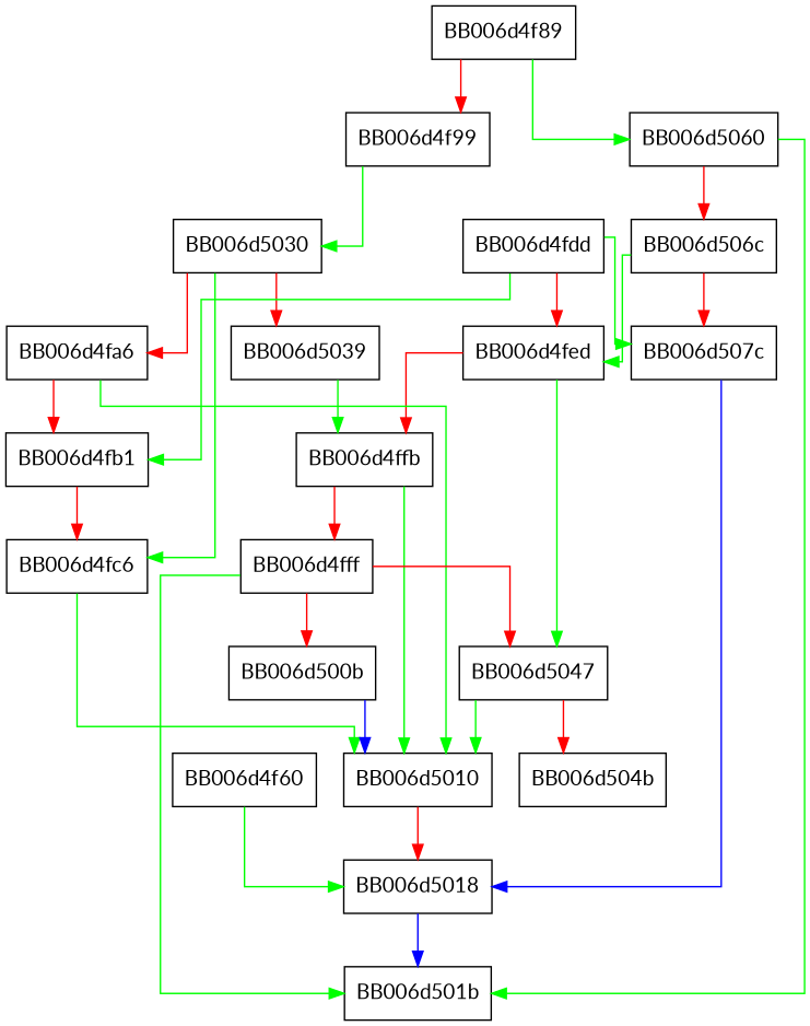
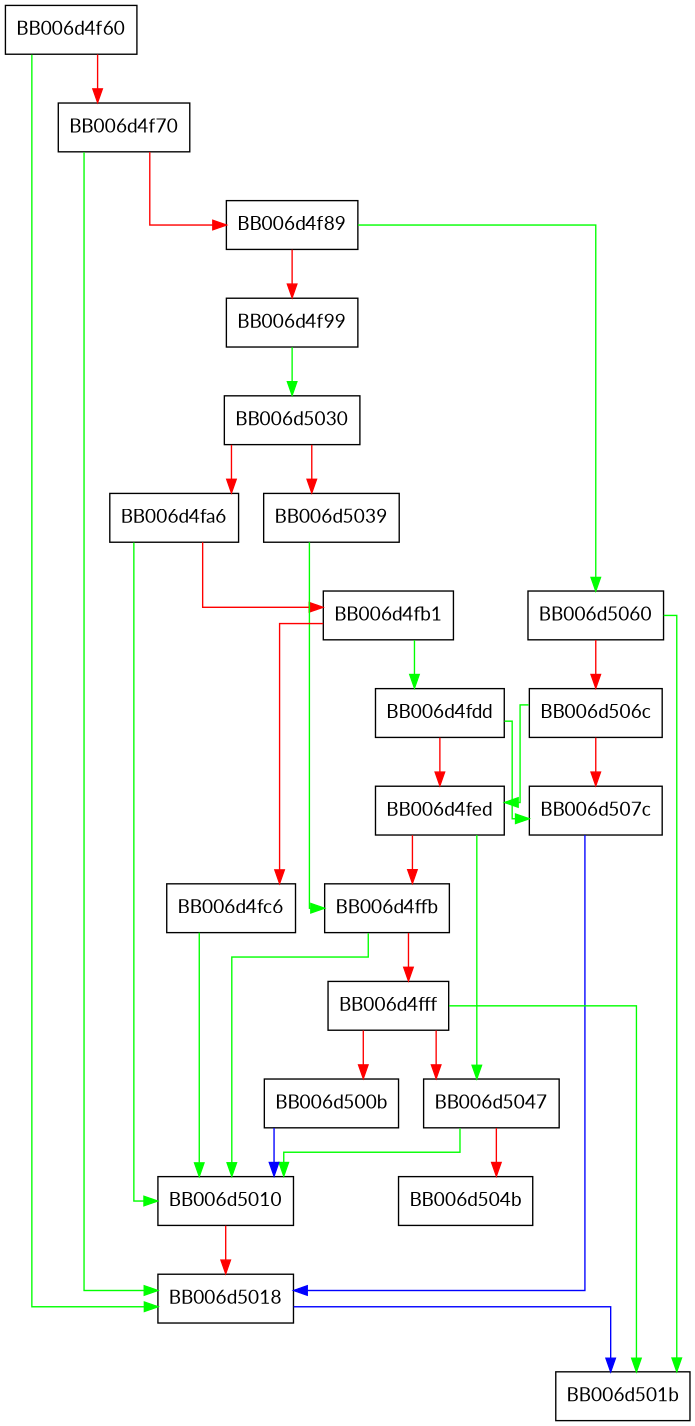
  digraph {
    fontname=Lato
    splines=ortho
    node [fontname=Lato shape=box]
    edge [color=green fontname=Lato]
    BB006d4f60
    BB006d5018
+   BB006d4f70
    BB006d501b
    BB006d4f89
    BB006d5060
    BB006d4f99
    BB006d506c
    BB006d5030
    BB006d5010
    BB006d507c
    BB006d4fed
    BB006d4fa6
    BB006d4fc6
    BB006d5039
    BB006d4fb1
    BB006d4ffb
    BB006d4fdd
    BB006d5047
    BB006d504b
    BB006d4fff
    BB006d500b
    BB006d4f60 -> BB006d5018
+   BB006d4f60 -> BB006d4f70 [color=red]
    BB006d5018 -> BB006d501b [color=blue]
+   BB006d4f70 -> BB006d5018
+   BB006d4f70 -> BB006d4f89 [color=red]
    BB006d4f89 -> BB006d5060
    BB006d4f89 -> BB006d4f99 [color=red]
    BB006d5060 -> BB006d501b
    BB006d5060 -> BB006d506c [color=red]
    BB006d4f99 -> BB006d5030
    BB006d506c -> BB006d507c [color=red]
    BB006d506c -> BB006d4fed
    BB006d5030 -> BB006d4fa6 [color=red]
-   BB006d5030 -> BB006d4fc6
    BB006d5030 -> BB006d5039 [color=red]
    BB006d5010 -> BB006d5018 [color=red]
    BB006d507c -> BB006d5018 [color=blue]
    BB006d4fed -> BB006d4ffb [color=red]
    BB006d4fed -> BB006d5047
    BB006d4fa6 -> BB006d5010
    BB006d4fa6 -> BB006d4fb1 [color=red]
    BB006d4fc6 -> BB006d5010
    BB006d5039 -> BB006d4ffb
    BB006d4fb1 -> BB006d4fc6 [color=red]
-   BB006d4fdd -> BB006d4fb1
+   BB006d4fb1 -> BB006d4fdd
    BB006d4ffb -> BB006d5010
    BB006d4ffb -> BB006d4fff [color=red]
    BB006d4fdd -> BB006d507c
    BB006d4fdd -> BB006d4fed [color=red]
    BB006d5047 -> BB006d5010
    BB006d5047 -> BB006d504b [color=red]
    BB006d4fff -> BB006d501b
    BB006d4fff -> BB006d5047 [color=red]
    BB006d4fff -> BB006d500b [color=red]
    BB006d500b -> BB006d5010 [color=blue]
  }
